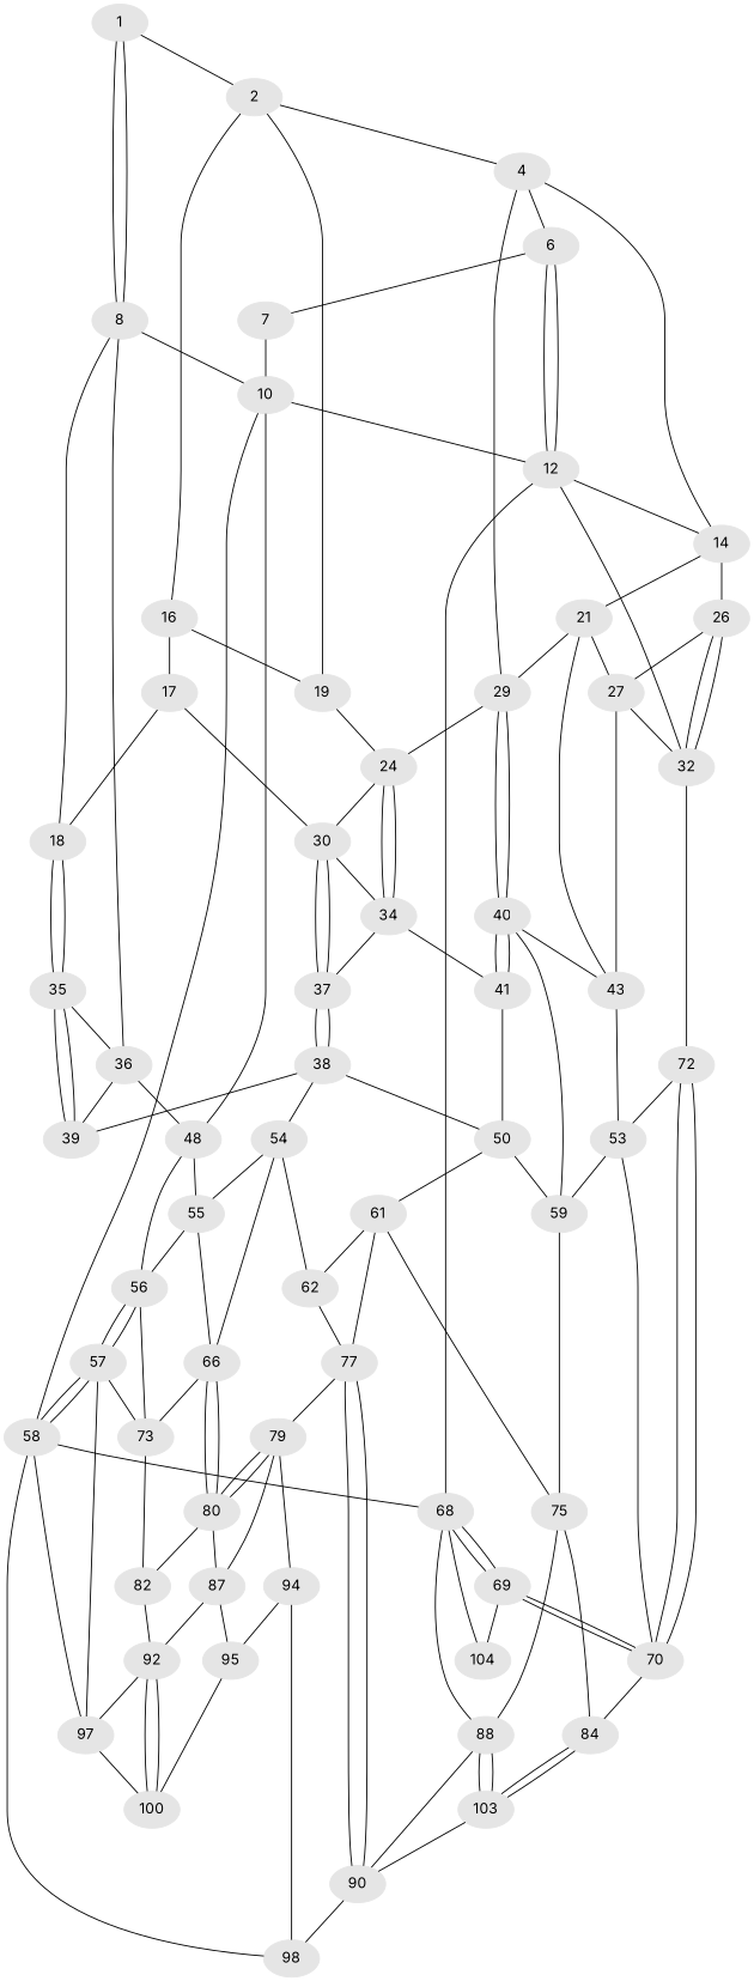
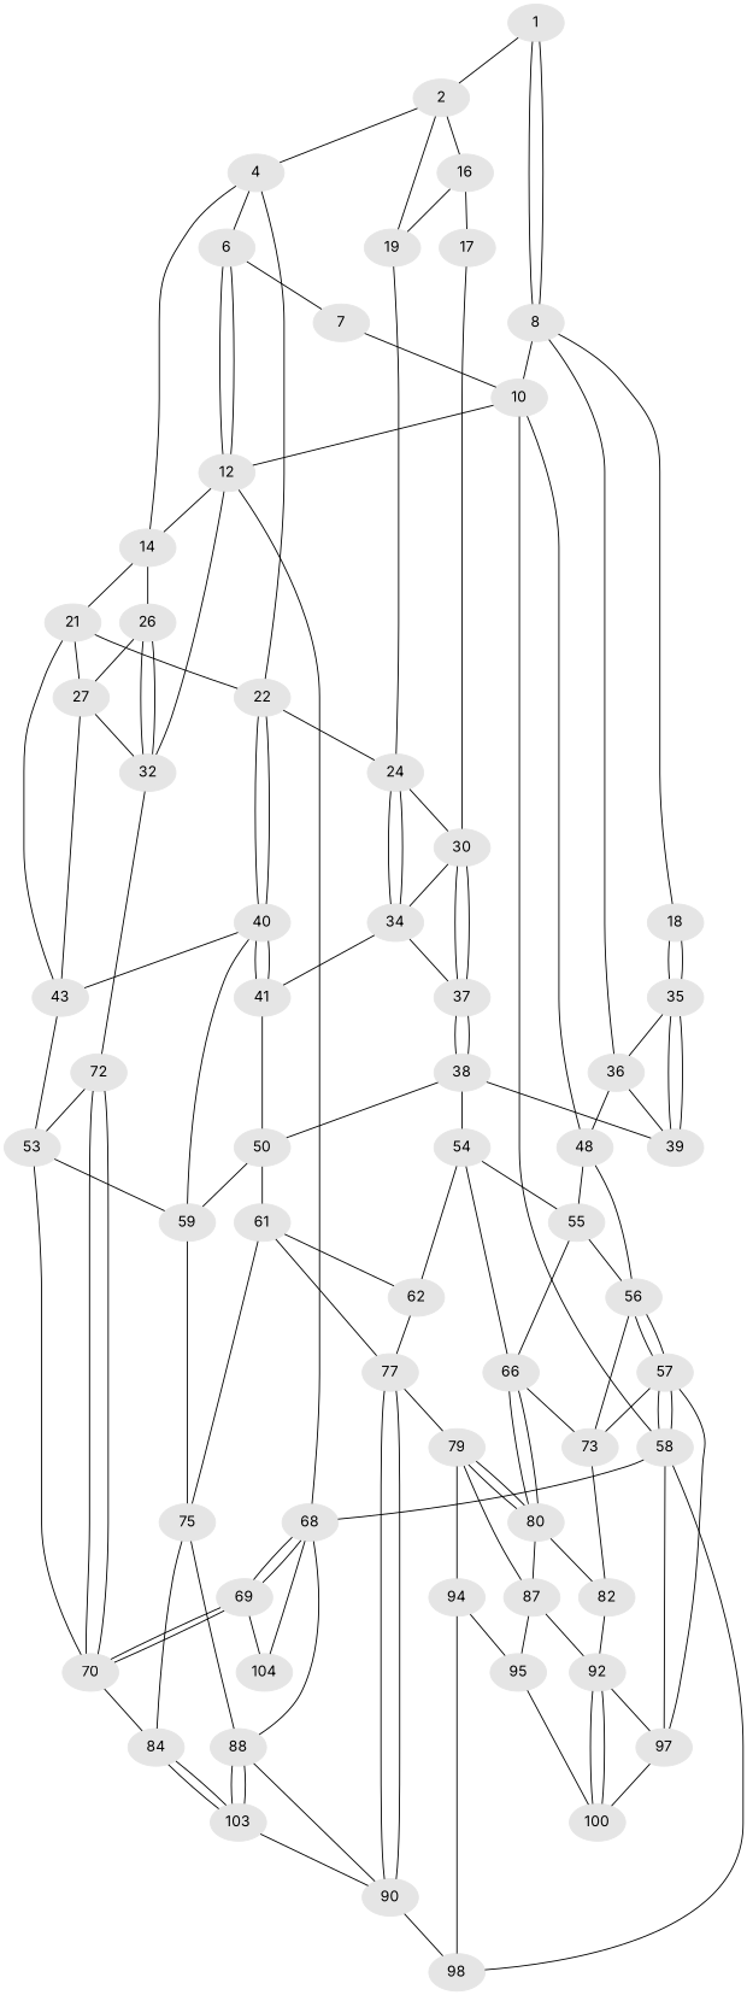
  graph {
    fontname=Inter
    node [color=gray90 fontname=Inter style=filled]
    edge [fontname=Inter]
    2 [super="+3"]
    1
    8 [super="+9"]
    4 [super="+5"]
    16 [super="+20"]
    19
    10 [super="+11"]
    18
    36 [super="+45"]
    6
    14 [super="+15"]
-   22 [super="+23" label=29]
+   22 [super="+23"]
    17 [super="+29"]
    24 [super="+25"]
    7
    12 [super="+13"]
    21 [super="+28"]
    26
    40 [super="+44"]
    32 [super="+33"]
    68 [super="+106"]
    48 [super="+49"]
    58 [super="+105"]
    35
    39
    55 [super="+64"]
    56 [super="+65"]
    97 [super="+101"]
    98
    n30 [label=72]
    69
    88 [super="+89"]
    104
    27 [super="+46"]
    43 [super="+47"]
    30 [super="+31"]
    34 [super="+42"]
    37
    53 [super="+71"]
    41
    59 [super="+72"]
    38 [super="+51"]
    70 [super="+74"]
    50 [super="+60"]
    54 [super="+63"]
    61 [super="+76"]
    62
    66 [super="+67"]
    75 [super="+85"]
    57 [super="+96"]
    73 [super="+83"]
    77 [super="+78"]
    84
    80 [super="+81"]
    82
    100
    79 [super="+86"]
    90
    87 [super="+91"]
    103
    92 [super="+93"]
    94 [super="+99"]
    95 [super="+102"]
    2 -- 4
    2 -- 16
    2 -- 19
    1 -- 2
    1 -- 8
    1 -- 8
    8 -- 10
    8 -- 18
    8 -- 36
    4 -- 6
    4 -- 14
    4 -- 22
    16 -- 19
    16 -- 17 [weight=2]
    19 -- 24
    10 -- 12
    10 -- 48
    10 -- 58
    18 -- 35
    18 -- 35
    36 -- 48
    36 -- 39
    6 -- 7
    6 -- 12
    6 -- 12
    14 -- 21
    14 -- 26
    22 -- 24
    22 -- 40
    22 -- 40
-   17 -- 18
    17 -- 30
    24 -- 30
    24 -- 34
    24 -- 34
    7 -- 10
    12 -- 14
    12 -- 32
    12 -- 68
    21 -- 22
    21 -- 27
    21 -- 43
    26 -- 32
    26 -- 32
    26 -- 27
    40 -- 43
    40 -- 41
    40 -- 41
    40 -- 59
    32 -- n30
    68 -- 69
    68 -- 69
    68 -- 88
    68 -- 104
    48 -- 55
    48 -- 56
    58 -- 68
    58 -- 97
    58 -- 98
    35 -- 36
    35 -- 39
    35 -- 39
    55 -- 56
    55 -- 66
    56 -- 57
    56 -- 57
    56 -- 73
    97 -- 100
    n30 -- 53
    n30 -- 70
    n30 -- 70
    69 -- 104
    69 -- 70
    69 -- 70
    88 -- 90
    88 -- 103
    88 -- 103
    27 -- 32
    27 -- 43
    43 -- 53
    30 -- 34
    30 -- 37
    30 -- 37
    34 -- 37
    34 -- 41
    37 -- 38
    37 -- 38
    53 -- 59
    53 -- 70
    41 -- 50
    59 -- 75
    38 -- 39
    38 -- 50
    38 -- 54
    70 -- 84
    50 -- 59
    50 -- 61
    54 -- 55
    54 -- 62
    54 -- 66
    61 -- 62
    61 -- 75
    61 -- 77
    62 -- 77
    66 -- 73
    66 -- 80
    66 -- 80
    75 -- 88
    75 -- 84
    57 -- 58
    57 -- 58
    57 -- 97
    57 -- 73
    73 -- 82
    77 -- 79
    77 -- 90
    77 -- 90
    84 -- 103
    84 -- 103
    80 -- 82
    80 -- 87
    82 -- 92
    79 -- 80
    79 -- 80
    79 -- 87
    79 -- 94
    90 -- 98
    87 -- 92
    87 -- 95
    103 -- 90
    92 -- 97
    92 -- 100
    92 -- 100
    94 -- 98
    94 -- 95 [weight=2]
    95 -- 100
  }
